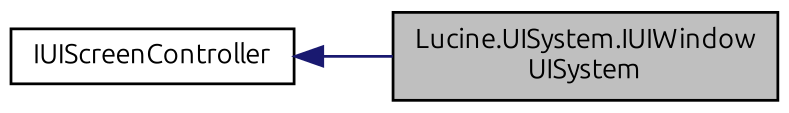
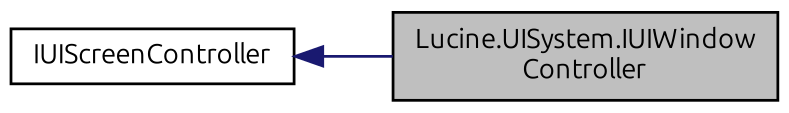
  digraph {
    rankdir=LR
    fontname=Ubuntu
    node [color=black fontname=Ubuntu fontsize=10 shape=record style=filled]
-   n1 [fillcolor=grey75 fontcolor=black height=0.2 label="Lucine.UISystem.IUIWindow\lUISystem" width=0.4]
+   n1 [fillcolor=grey75 fontcolor=black height=0.2 label="Lucine.UISystem.IUIWindow\lController" width=0.4]
    n2 [fillcolor=white height=0.2 label=IUIScreenController width=0.4]
    n2 -> n1 [color=midnightblue dir=back fontname=Ubuntu fontsize=10 labelfontname=Helvetica labelfontsize=10 style=solid]
  }
